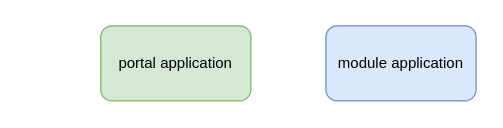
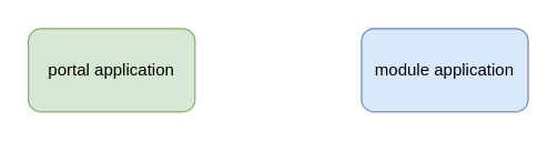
  <mxCell id="0" />
  <mxCell id="1" parent="0" />
- <mxCell id="2" value="portal application" style="rounded=1;whiteSpace=wrap;html=1;fillColor=#d5e8d4;strokeColor=#82b366;" parent="1" vertex="1"><mxGeometry x="80" y="20" width="120" height="60" as="geometry" /></mxCell>
+ <mxCell id="2" value="portal application" style="rounded=1;whiteSpace=wrap;html=1;fillColor=#d5e8d4;strokeColor=#82b366;" parent="1" vertex="1"><mxGeometry x="20" y="20" width="120" height="60" as="geometry" /></mxCell>
  <mxCell id="3" value="module application" style="rounded=1;whiteSpace=wrap;html=1;fillColor=#dae8fc;strokeColor=#6c8ebf;" parent="1" vertex="1"><mxGeometry x="260" y="20" width="120" height="60" as="geometry" /></mxCell>
